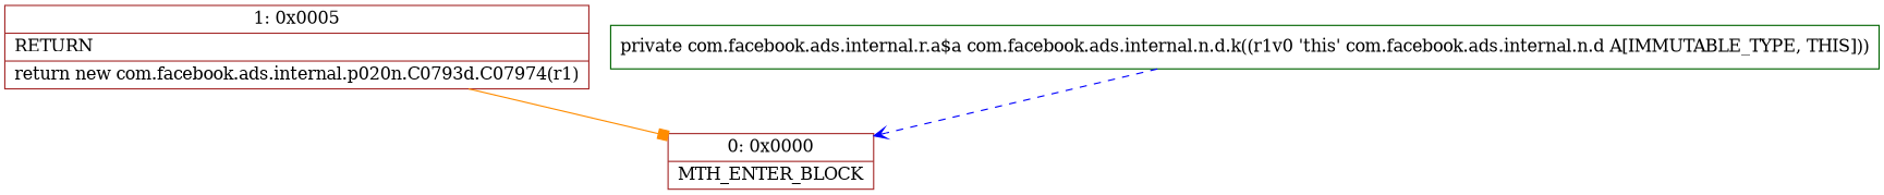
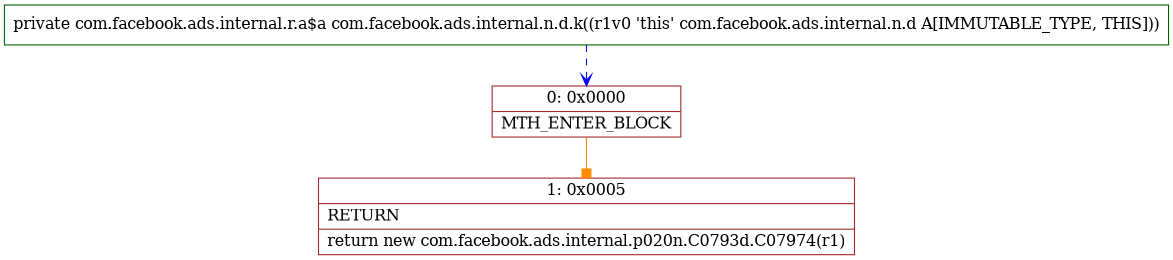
  digraph {
    node [shape=record color=brown]
    n1 [label="{0\:\ 0x0000|MTH_ENTER_BLOCK\l}"]
    n2 [label="{1\:\ 0x0005|RETURN\l|return new com.facebook.ads.internal.p020n.C0793d.C07974(r1)\l}"]
    n3 [label="{private com.facebook.ads.internal.r.a$a com.facebook.ads.internal.n.d.k((r1v0 'this' com.facebook.ads.internal.n.d A[IMMUTABLE_TYPE, THIS])) }" color=darkgreen]
-   n2 -> n1 [color=darkorange style=solid arrowhead=box]
+   n1 -> n2 [color=darkorange style=solid arrowhead=box]
    n3 -> n1 [color=blue style=dashed arrowhead=vee]
  }
